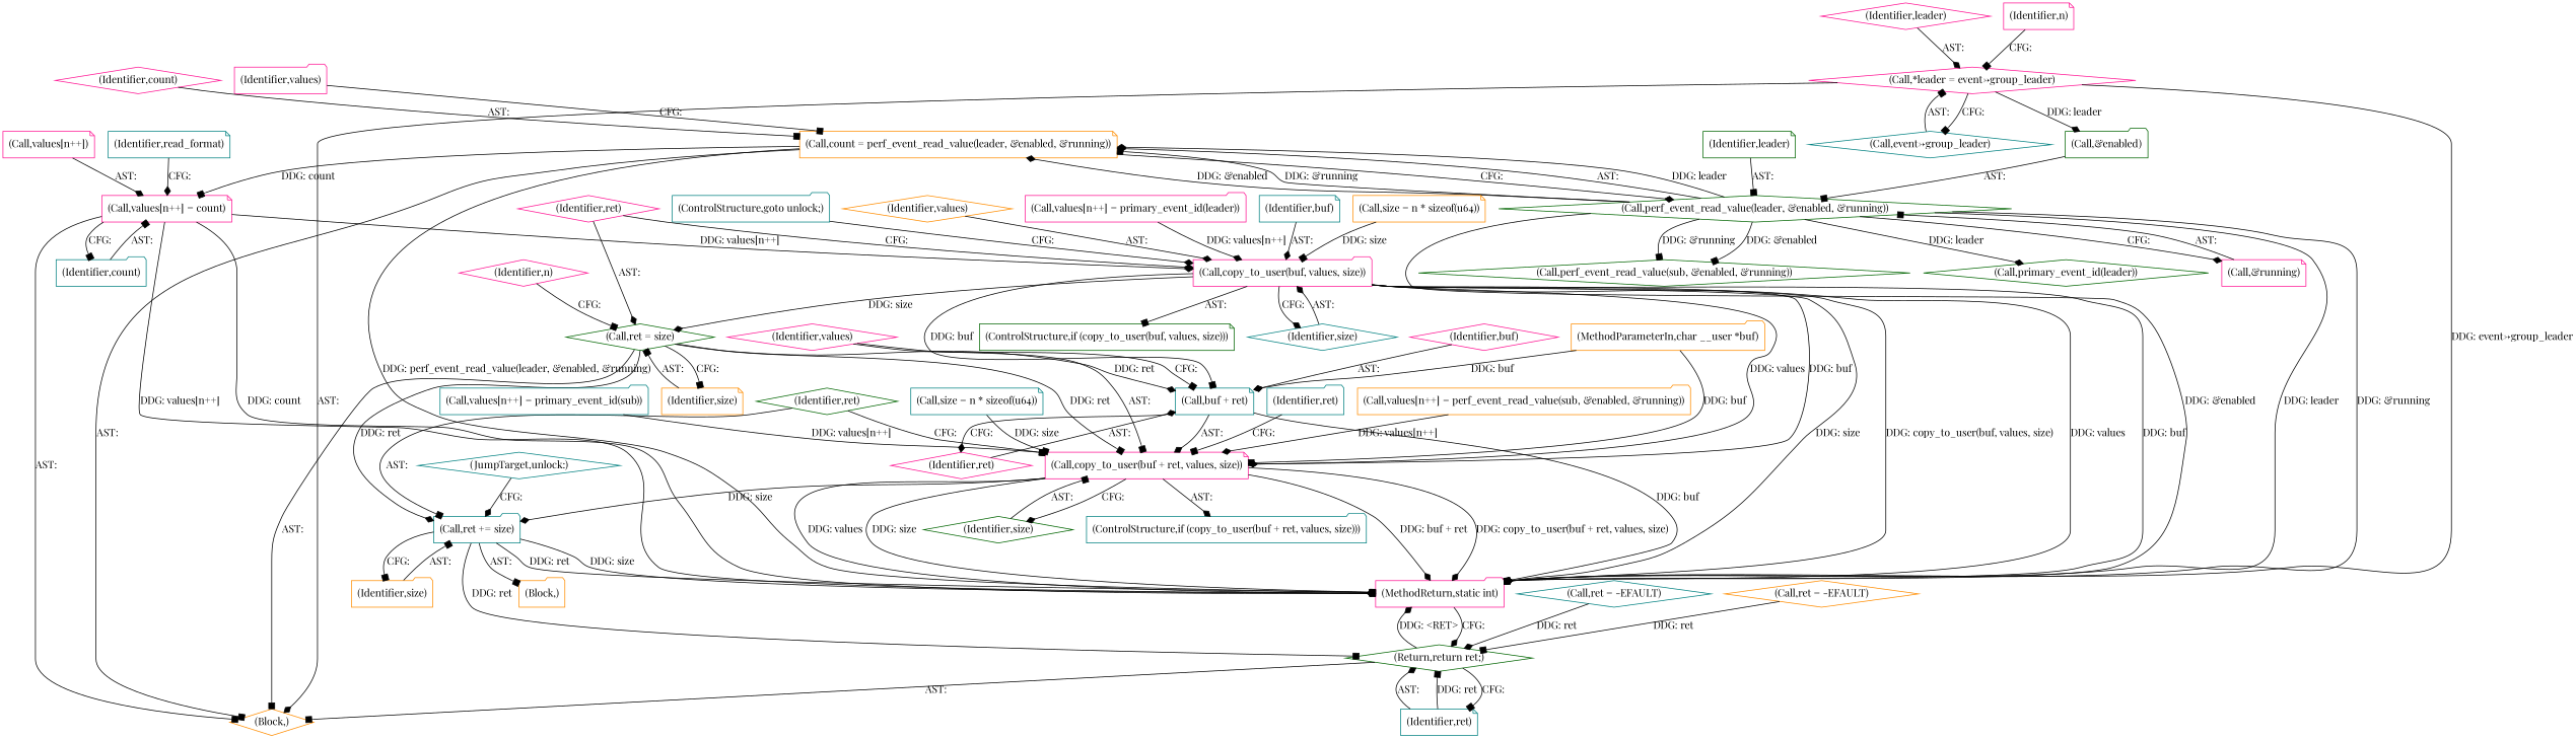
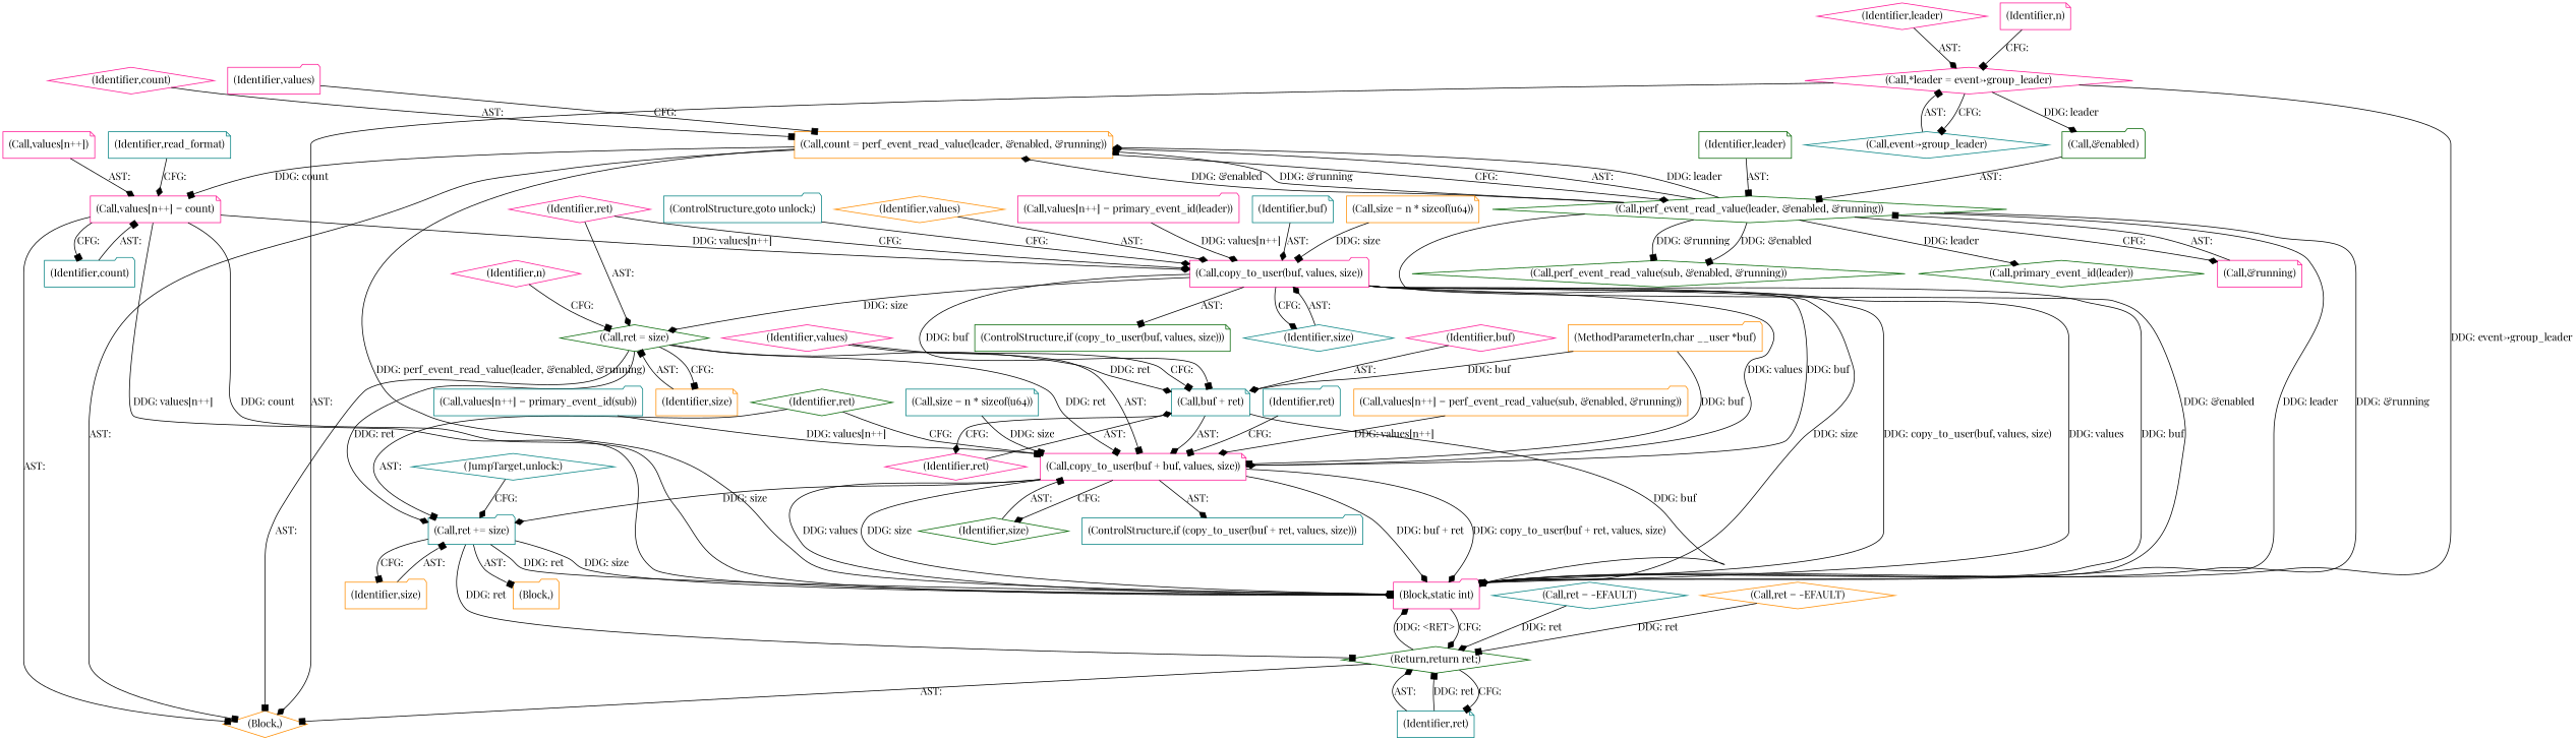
  digraph {
    fontname="Playfair Display"
    node [color=deeppink fontname="Playfair Display" shape=diamond]
    edge [arrowhead=box fontname="Playfair Display"]
    n1 [color=darkorange label="(Call,count = perf_event_read_value(leader, &enabled, &running))" shape=note]
    n2 [color=darkgreen label="(Call,perf_event_read_value(leader, &enabled, &running))"]
    n3 [label="(Call,values[n++] = count)" shape=note]
    n4 [color=darkorange label="(Block,)"]
-   n5 [label="(MethodReturn,static int)" shape=folder]
+   n5 [label="(Block,static int)" shape=folder]
    n6 [color=darkgreen label="(Call,primary_event_id(leader))"]
    n7 [label="(Call,&running)" shape=note]
    n8 [color=darkgreen label="(Call,perf_event_read_value(sub, &enabled, &running))"]
    n9 [label="(Call,copy_to_user(buf, values, size))" shape=folder]
    n10 [color=teal label="(Identifier,count)" shape=folder]
    n11 [color=darkgreen label="(Return,return ret;)"]
    n12 [label="(Call,*leader = event->group_leader)"]
    n13 [color=teal label="(Call,event->group_leader)"]
    n14 [color=darkgreen label="(Call,&enabled)" shape=folder]
    n15 [color=darkgreen label="(Call,ret = size)"]
-   n16 [label="(Call,copy_to_user(buf + ret, values, size))" shape=note]
+   n16 [label="(Call,copy_to_user(buf + buf, values, size))" shape=note]
    n17 [color=teal label="(Call,buf + ret)" shape=note]
    n18 [color=darkgreen label="(ControlStructure,if (copy_to_user(buf, values, size)))" shape=note]
    n19 [color=teal label="(Identifier,size)"]
    n20 [color=teal label="(Call,ret += size)" shape=folder]
    n21 [color=darkorange label="(Identifier,size)" shape=note]
    n22 [color=darkgreen label="(Identifier,size)"]
    n23 [color=teal label="(ControlStructure,if (copy_to_user(buf + ret, values, size)))" shape=folder]
    n24 [label="(Identifier,ret)"]
    n25 [color=darkorange label="(Block,)" shape=folder]
    n26 [color=darkorange label="(Identifier,size)" shape=folder]
    n27 [color=teal label="(Identifier,ret)" shape=note]
    n28 [color=teal label="(Call,ret = -EFAULT)"]
    n29 [color=darkorange label="(Call,size = n * sizeof(u64))" shape=note]
    n30 [color=teal label="(ControlStructure,goto unlock;)" shape=folder]
    n31 [color=darkorange label="(Identifier,values)"]
    n32 [label="(Identifier,ret)"]
    n33 [color=teal label="(Call,size = n * sizeof(u64))" shape=note]
    n34 [label="(Call,values[n++])" shape=note]
    n35 [label="(Identifier,values)"]
    n36 [label="(Identifier,leader)"]
    n37 [label="(Identifier,n)" shape=note]
    n38 [color=darkorange label="(MethodParameterIn,char __user *buf)" shape=folder]
    n39 [color=teal label="(Identifier,ret)" shape=folder]
    n40 [label="(Identifier,buf)"]
    n41 [label="(Identifier,values)" shape=folder]
    n42 [color=darkorange label="(Call,values[n++] = perf_event_read_value(sub, &enabled, &running))" shape=folder]
    n43 [label="(Identifier,n)"]
    n44 [label="(Call,values[n++] = primary_event_id(leader))" shape=folder]
    n45 [color=darkgreen label="(Identifier,ret)"]
    n46 [color=teal label="(Call,values[n++] = primary_event_id(sub))" shape=folder]
    n47 [color=teal label="(Identifier,buf)" shape=note]
    n48 [label="(Identifier,count)"]
    n49 [color=darkorange label="(Call,ret = -EFAULT)"]
    n50 [color=darkgreen label="(Identifier,leader)" shape=note]
    n51 [color=teal label="(Identifier,read_format)" shape=note]
    n52 [color=teal label="(JumpTarget,unlock:)"]
    n1 -> n2 [arrowhead=diamond label="CFG: "]
    n1 -> n3 [label="DDG: count"]
    n1 -> n4 [label="AST: "]
    n1 -> n5 [label="DDG: perf_event_read_value(leader, &enabled, &running)"]
    n2 -> n1 [arrowhead=diamond label="AST: "]
    n2 -> n1 [arrowhead=diamond label="DDG: leader"]
    n2 -> n1 [arrowhead=diamond label="DDG: &enabled"]
    n2 -> n1 [label="DDG: &running"]
    n2 -> n5 [arrowhead=diamond label="DDG: &enabled"]
    n2 -> n5 [label="DDG: leader"]
    n2 -> n5 [arrowhead=diamond label="DDG: &running"]
    n2 -> n6 [arrowhead=diamond label="DDG: leader"]
    n2 -> n7 [arrowhead=diamond label="CFG: "]
    n2 -> n8 [label="DDG: &enabled"]
    n2 -> n8 [label="DDG: &running"]
    n3 -> n4 [label="AST: "]
    n3 -> n5 [arrowhead=diamond label="DDG: values[n++]"]
    n3 -> n5 [label="DDG: count"]
    n3 -> n9 [arrowhead=diamond label="DDG: values[n++]"]
    n3 -> n10 [label="CFG: "]
    n5 -> n11 [arrowhead=diamond label="CFG: "]
    n7 -> n2 [label="AST: "]
    n9 -> n5 [label="DDG: buf"]
    n9 -> n5 [label="DDG: size"]
    n9 -> n5 [label="DDG: copy_to_user(buf, values, size)"]
    n9 -> n5 [label="DDG: values"]
    n9 -> n15 [arrowhead=diamond label="DDG: size"]
    n9 -> n16 [arrowhead=diamond label="DDG: buf"]
    n9 -> n16 [arrowhead=diamond label="DDG: values"]
    n9 -> n17 [label="DDG: buf"]
    n9 -> n18 [label="AST: "]
    n9 -> n19 [arrowhead=diamond label="CFG: "]
    n10 -> n3 [label="AST: "]
    n11 -> n4 [label="AST: "]
    n11 -> n5 [arrowhead=diamond label="DDG: <RET>"]
    n11 -> n27 [label="CFG: "]
    n12 -> n4 [arrowhead=diamond label="AST: "]
    n12 -> n5 [arrowhead=diamond label="DDG: event->group_leader"]
    n12 -> n13 [label="CFG: "]
    n12 -> n14 [arrowhead=diamond label="DDG: leader"]
    n13 -> n12 [label="AST: "]
    n14 -> n2 [label="AST: "]
    n15 -> n4 [label="AST: "]
    n15 -> n16 [label="DDG: ret"]
    n15 -> n17 [arrowhead=diamond label="DDG: ret"]
    n15 -> n20 [arrowhead=diamond label="DDG: ret"]
    n15 -> n21 [label="CFG: "]
    n16 -> n5 [label="DDG: size"]
    n16 -> n5 [arrowhead=diamond label="DDG: buf + ret"]
    n16 -> n5 [arrowhead=diamond label="DDG: copy_to_user(buf + ret, values, size)"]
    n16 -> n5 [label="DDG: values"]
    n16 -> n20 [arrowhead=diamond label="DDG: size"]
    n16 -> n22 [arrowhead=diamond label="CFG: "]
    n16 -> n23 [arrowhead=diamond label="AST: "]
    n17 -> n5 [label="DDG: buf"]
    n17 -> n16 [arrowhead=diamond label="AST: "]
    n17 -> n24 [arrowhead=diamond label="CFG: "]
    n19 -> n9 [arrowhead=diamond label="AST: "]
    n20 -> n5 [arrowhead=diamond label="DDG: size"]
    n20 -> n5 [label="DDG: ret"]
    n20 -> n11 [label="DDG: ret"]
    n20 -> n25 [label="AST: "]
    n20 -> n26 [label="CFG: "]
    n21 -> n15 [label="AST: "]
    n22 -> n16 [label="AST: "]
    n24 -> n17 [arrowhead=diamond label="AST: "]
    n26 -> n20 [label="AST: "]
    n27 -> n11 [arrowhead=diamond label="AST: "]
    n27 -> n11 [label="DDG: ret"]
    n28 -> n11 [arrowhead=diamond label="DDG: ret"]
    n29 -> n9 [label="DDG: size"]
    n30 -> n9 [arrowhead=diamond label="CFG: "]
    n31 -> n9 [arrowhead=diamond label="AST: "]
    n32 -> n9 [arrowhead=diamond label="CFG: "]
    n32 -> n15 [arrowhead=diamond label="AST: "]
    n33 -> n16 [label="DDG: size"]
    n34 -> n3 [arrowhead=diamond label="AST: "]
    n35 -> n16 [label="AST: "]
    n35 -> n17 [label="CFG: "]
    n36 -> n12 [arrowhead=diamond label="AST: "]
    n37 -> n12 [label="CFG: "]
    n38 -> n16 [label="DDG: buf"]
    n38 -> n17 [arrowhead=diamond label="DDG: buf"]
    n39 -> n16 [label="CFG: "]
    n40 -> n17 [arrowhead=diamond label="AST: "]
    n41 -> n1 [label="CFG: "]
    n42 -> n16 [arrowhead=diamond label="DDG: values[n++]"]
    n43 -> n15 [label="CFG: "]
    n44 -> n9 [arrowhead=diamond label="DDG: values[n++]"]
    n45 -> n16 [label="CFG: "]
    n45 -> n20 [label="AST: "]
    n46 -> n16 [label="DDG: values[n++]"]
    n47 -> n9 [arrowhead=diamond label="AST: "]
    n48 -> n1 [label="AST: "]
    n49 -> n11 [label="DDG: ret"]
    n50 -> n2 [label="AST: "]
    n51 -> n3 [arrowhead=diamond label="CFG: "]
    n52 -> n20 [arrowhead=diamond label="CFG: "]
  }
